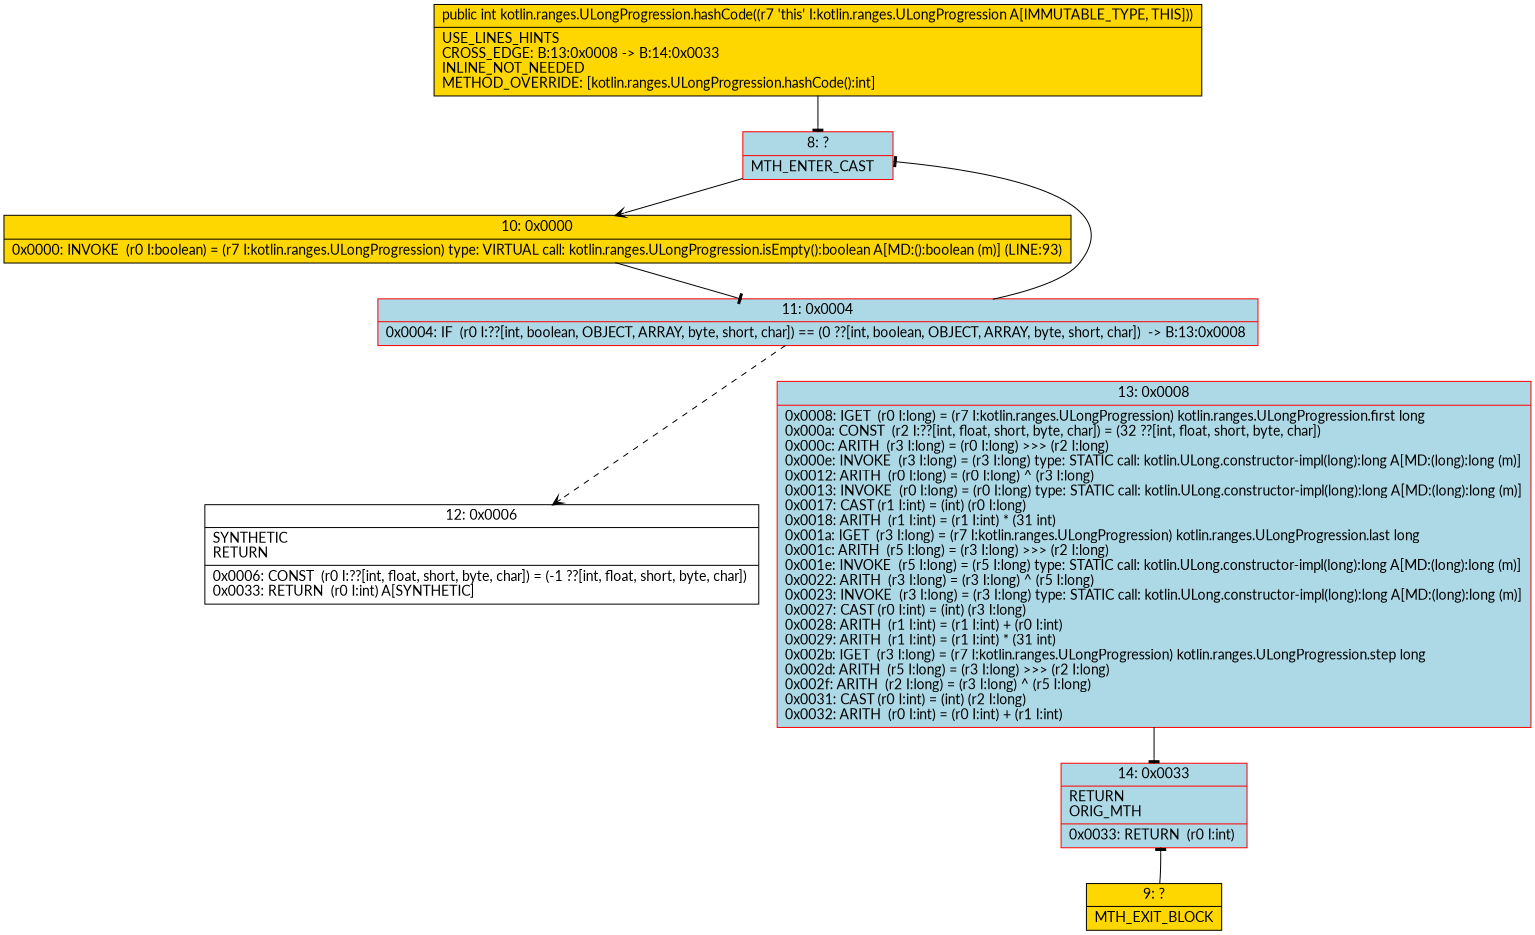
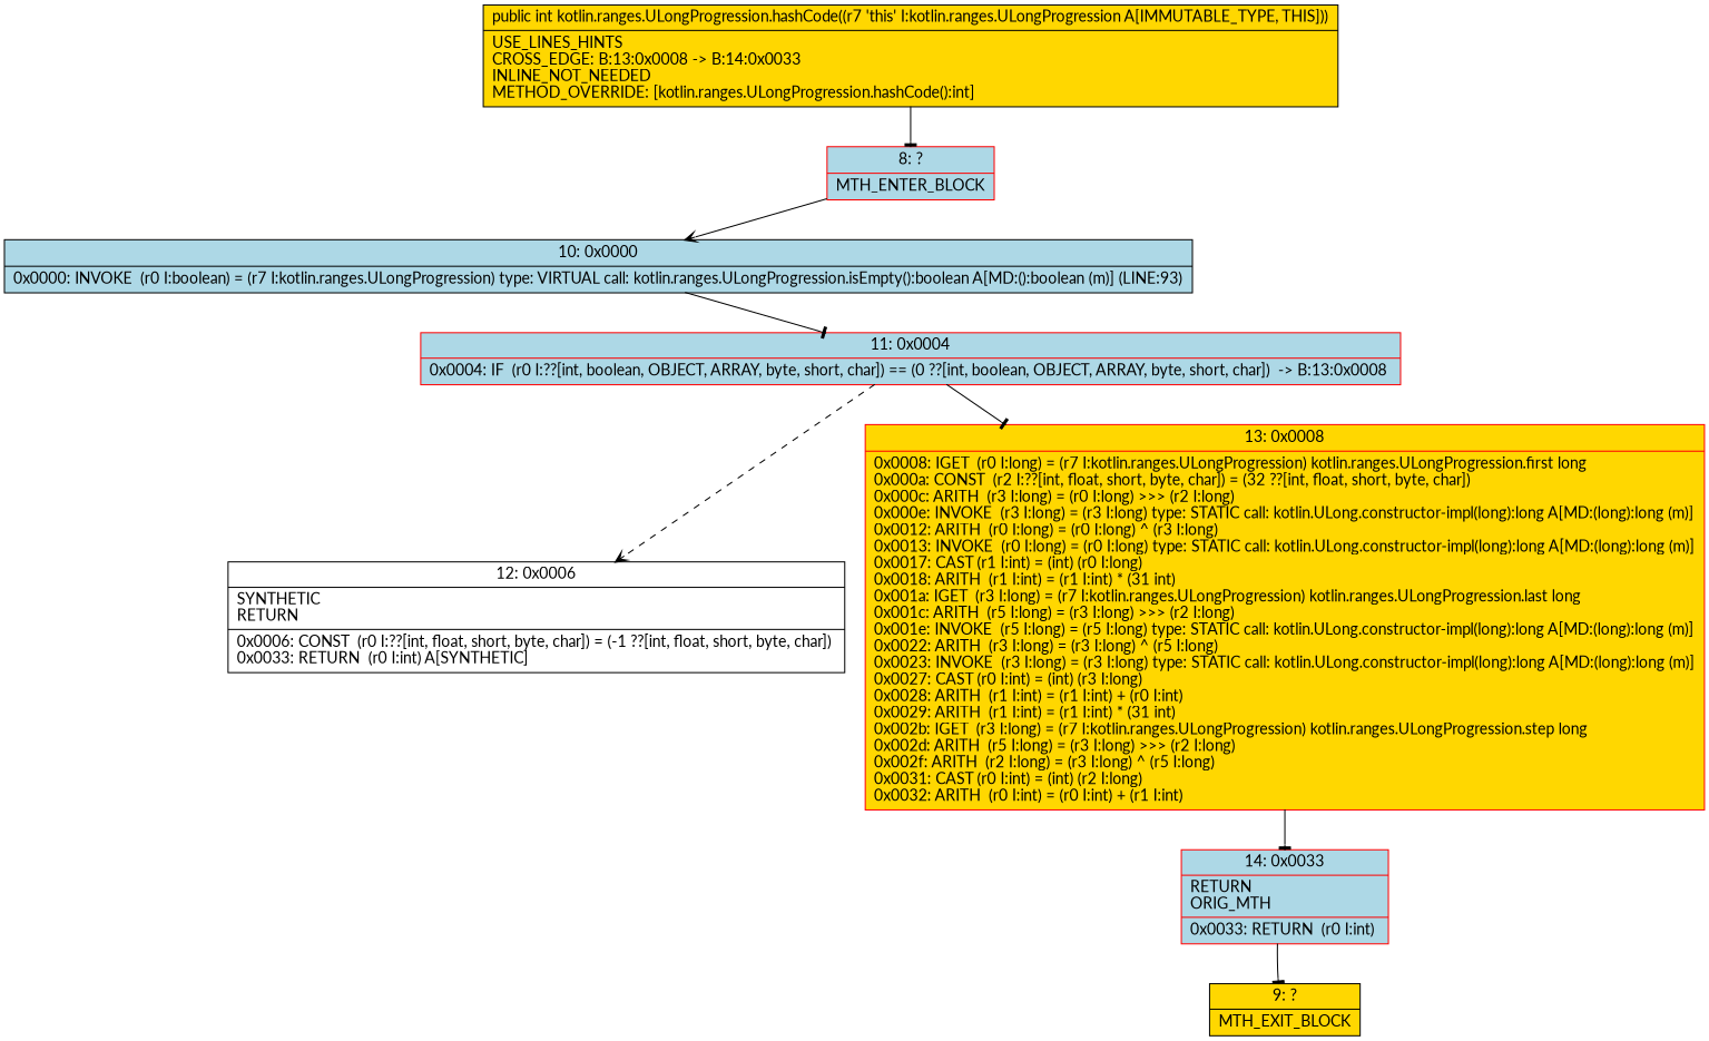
  digraph {
    fontname=Lato
    node [color=red fillcolor=gold fontname=Lato shape=record style=filled]
    edge [arrowhead=tee fontname=Lato]
-   n1 [fillcolor=lightblue label="{8\:\ ?|MTH_ENTER_CAST\l}"]
-   n2 [color=black label="{10\:\ 0x0000|0x0000: INVOKE  (r0 I:boolean) = (r7 I:kotlin.ranges.ULongProgression) type: VIRTUAL call: kotlin.ranges.ULongProgression.isEmpty():boolean A[MD:():boolean (m)] (LINE:93)\l}"]
+   n1 [fillcolor=lightblue label="{8\:\ ?|MTH_ENTER_BLOCK\l}"]
+   n2 [color=black fillcolor=lightblue label="{10\:\ 0x0000|0x0000: INVOKE  (r0 I:boolean) = (r7 I:kotlin.ranges.ULongProgression) type: VIRTUAL call: kotlin.ranges.ULongProgression.isEmpty():boolean A[MD:():boolean (m)] (LINE:93)\l}"]
    n3 [fillcolor=lightblue label="{11\:\ 0x0004|0x0004: IF  (r0 I:??[int, boolean, OBJECT, ARRAY, byte, short, char]) == (0 ??[int, boolean, OBJECT, ARRAY, byte, short, char])  \-\> B:13:0x0008 \l}"]
    n4 [color=black fillcolor=white label="{12\:\ 0x0006|SYNTHETIC\lRETURN\l|0x0006: CONST  (r0 I:??[int, float, short, byte, char]) = (\-1 ??[int, float, short, byte, char]) \l0x0033: RETURN  (r0 I:int) A[SYNTHETIC]\l}"]
-   n5 [fillcolor=lightblue label="{13\:\ 0x0008|0x0008: IGET  (r0 I:long) = (r7 I:kotlin.ranges.ULongProgression) kotlin.ranges.ULongProgression.first long \l0x000a: CONST  (r2 I:??[int, float, short, byte, char]) = (32 ??[int, float, short, byte, char]) \l0x000c: ARITH  (r3 I:long) = (r0 I:long) \>\>\> (r2 I:long) \l0x000e: INVOKE  (r3 I:long) = (r3 I:long) type: STATIC call: kotlin.ULong.constructor\-impl(long):long A[MD:(long):long (m)]\l0x0012: ARITH  (r0 I:long) = (r0 I:long) ^ (r3 I:long) \l0x0013: INVOKE  (r0 I:long) = (r0 I:long) type: STATIC call: kotlin.ULong.constructor\-impl(long):long A[MD:(long):long (m)]\l0x0017: CAST (r1 I:int) = (int) (r0 I:long) \l0x0018: ARITH  (r1 I:int) = (r1 I:int) * (31 int) \l0x001a: IGET  (r3 I:long) = (r7 I:kotlin.ranges.ULongProgression) kotlin.ranges.ULongProgression.last long \l0x001c: ARITH  (r5 I:long) = (r3 I:long) \>\>\> (r2 I:long) \l0x001e: INVOKE  (r5 I:long) = (r5 I:long) type: STATIC call: kotlin.ULong.constructor\-impl(long):long A[MD:(long):long (m)]\l0x0022: ARITH  (r3 I:long) = (r3 I:long) ^ (r5 I:long) \l0x0023: INVOKE  (r3 I:long) = (r3 I:long) type: STATIC call: kotlin.ULong.constructor\-impl(long):long A[MD:(long):long (m)]\l0x0027: CAST (r0 I:int) = (int) (r3 I:long) \l0x0028: ARITH  (r1 I:int) = (r1 I:int) + (r0 I:int) \l0x0029: ARITH  (r1 I:int) = (r1 I:int) * (31 int) \l0x002b: IGET  (r3 I:long) = (r7 I:kotlin.ranges.ULongProgression) kotlin.ranges.ULongProgression.step long \l0x002d: ARITH  (r5 I:long) = (r3 I:long) \>\>\> (r2 I:long) \l0x002f: ARITH  (r2 I:long) = (r3 I:long) ^ (r5 I:long) \l0x0031: CAST (r0 I:int) = (int) (r2 I:long) \l0x0032: ARITH  (r0 I:int) = (r0 I:int) + (r1 I:int) \l}"]
+   n5 [label="{13\:\ 0x0008|0x0008: IGET  (r0 I:long) = (r7 I:kotlin.ranges.ULongProgression) kotlin.ranges.ULongProgression.first long \l0x000a: CONST  (r2 I:??[int, float, short, byte, char]) = (32 ??[int, float, short, byte, char]) \l0x000c: ARITH  (r3 I:long) = (r0 I:long) \>\>\> (r2 I:long) \l0x000e: INVOKE  (r3 I:long) = (r3 I:long) type: STATIC call: kotlin.ULong.constructor\-impl(long):long A[MD:(long):long (m)]\l0x0012: ARITH  (r0 I:long) = (r0 I:long) ^ (r3 I:long) \l0x0013: INVOKE  (r0 I:long) = (r0 I:long) type: STATIC call: kotlin.ULong.constructor\-impl(long):long A[MD:(long):long (m)]\l0x0017: CAST (r1 I:int) = (int) (r0 I:long) \l0x0018: ARITH  (r1 I:int) = (r1 I:int) * (31 int) \l0x001a: IGET  (r3 I:long) = (r7 I:kotlin.ranges.ULongProgression) kotlin.ranges.ULongProgression.last long \l0x001c: ARITH  (r5 I:long) = (r3 I:long) \>\>\> (r2 I:long) \l0x001e: INVOKE  (r5 I:long) = (r5 I:long) type: STATIC call: kotlin.ULong.constructor\-impl(long):long A[MD:(long):long (m)]\l0x0022: ARITH  (r3 I:long) = (r3 I:long) ^ (r5 I:long) \l0x0023: INVOKE  (r3 I:long) = (r3 I:long) type: STATIC call: kotlin.ULong.constructor\-impl(long):long A[MD:(long):long (m)]\l0x0027: CAST (r0 I:int) = (int) (r3 I:long) \l0x0028: ARITH  (r1 I:int) = (r1 I:int) + (r0 I:int) \l0x0029: ARITH  (r1 I:int) = (r1 I:int) * (31 int) \l0x002b: IGET  (r3 I:long) = (r7 I:kotlin.ranges.ULongProgression) kotlin.ranges.ULongProgression.step long \l0x002d: ARITH  (r5 I:long) = (r3 I:long) \>\>\> (r2 I:long) \l0x002f: ARITH  (r2 I:long) = (r3 I:long) ^ (r5 I:long) \l0x0031: CAST (r0 I:int) = (int) (r2 I:long) \l0x0032: ARITH  (r0 I:int) = (r0 I:int) + (r1 I:int) \l}"]
    n6 [fillcolor=lightblue label="{14\:\ 0x0033|RETURN\lORIG_MTH\l|0x0033: RETURN  (r0 I:int) \l}"]
    n7 [color=black label="{9\:\ ?|MTH_EXIT_BLOCK\l}"]
    n8 [color=black label="{public int kotlin.ranges.ULongProgression.hashCode((r7 'this' I:kotlin.ranges.ULongProgression A[IMMUTABLE_TYPE, THIS]))  | USE_LINES_HINTS\lCROSS_EDGE: B:13:0x0008 \-\> B:14:0x0033\lINLINE_NOT_NEEDED\lMETHOD_OVERRIDE: [kotlin.ranges.ULongProgression.hashCode():int]\l}"]
    n1 -> n2 [arrowhead=vee]
    n2 -> n3
    n3 -> n4 [arrowhead=vee style=dashed]
-   n3 -> n1
+   n3 -> n5
    n5 -> n6
-   n7 -> n6
+   n6 -> n7
    n8 -> n1
  }
